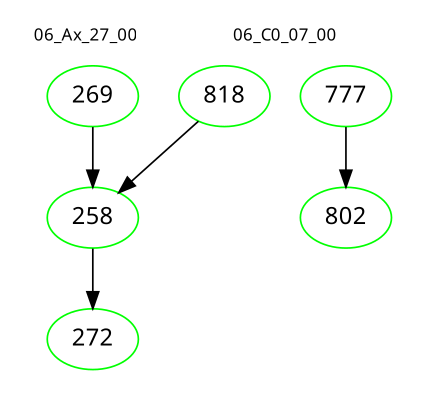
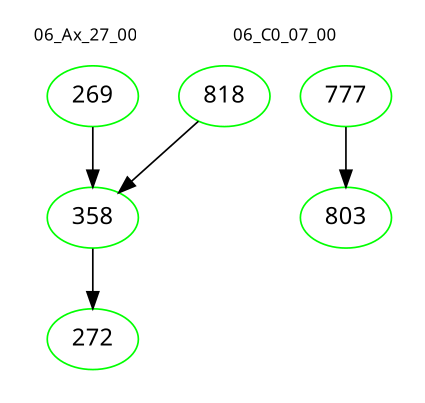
  digraph {
    fontname="Noto Sans"
    node [color=green fontname="Noto Sans"]
    edge [color=black fontname="Noto Sans"]
    n1 [label=269]
-   n2 [label=258]
+   n2 [label=358]
    n3 [label=272]
    n4 [label=818]
    n5 [label=777]
-   n6 [label=802]
+   n6 [label=803]
    subgraph cluster_1 {
      color=white
      fontsize=10
      label="06_Ax_27_00"
      n1
      n2
      n3
    }
    subgraph cluster_2 {
      color=white
      fontsize=10
      label="06_C0_07_00"
      n4
      n5
      n6
    }
    n1 -> n2
    n2 -> n3
    n4 -> n2
    n5 -> n6
  }
